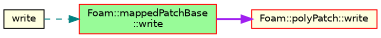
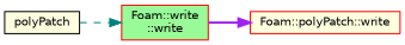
  digraph {
    rankdir=LR
    node [color=red fillcolor=lightyellow fontname=Helvetica fontsize=10 shape=record style=filled]
    edge [fontname=Helvetica fontsize=10 labelfontname=Helvetica labelfontsize=10]
-   n1 [color=black fontcolor=black height=0.2 label=write width=0.4]
-   n2 [fillcolor=palegreen height=0.2 label="Foam::mappedPatchBase\l::write" width=0.4]
+   n1 [color=black fontcolor=black height=0.2 label=polyPatch width=0.4]
+   n2 [fillcolor=palegreen height=0.2 label="Foam::write\l::write" width=0.4]
    n3 [height=0.2 label="Foam::polyPatch::write" width=0.4]
    n1 -> n2 [color=teal style=dashed]
    n2 -> n3 [color=purple style=bold]
  }
